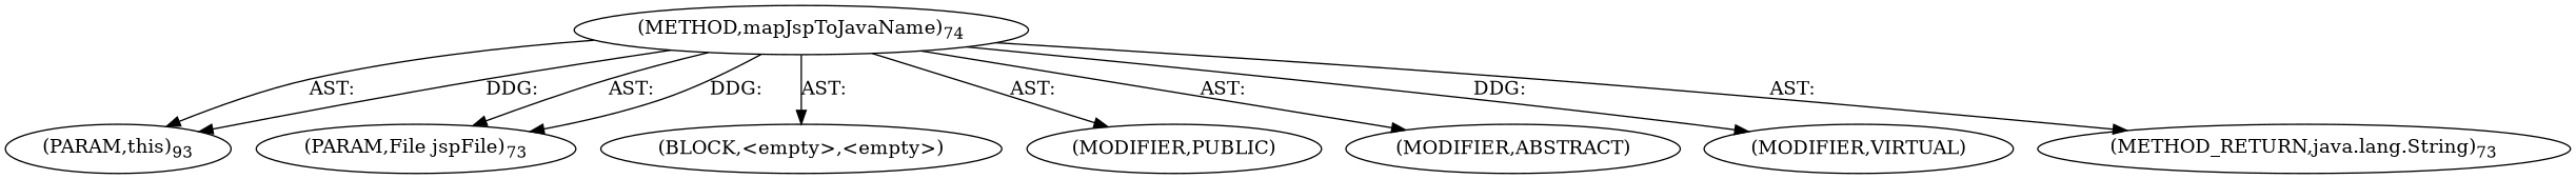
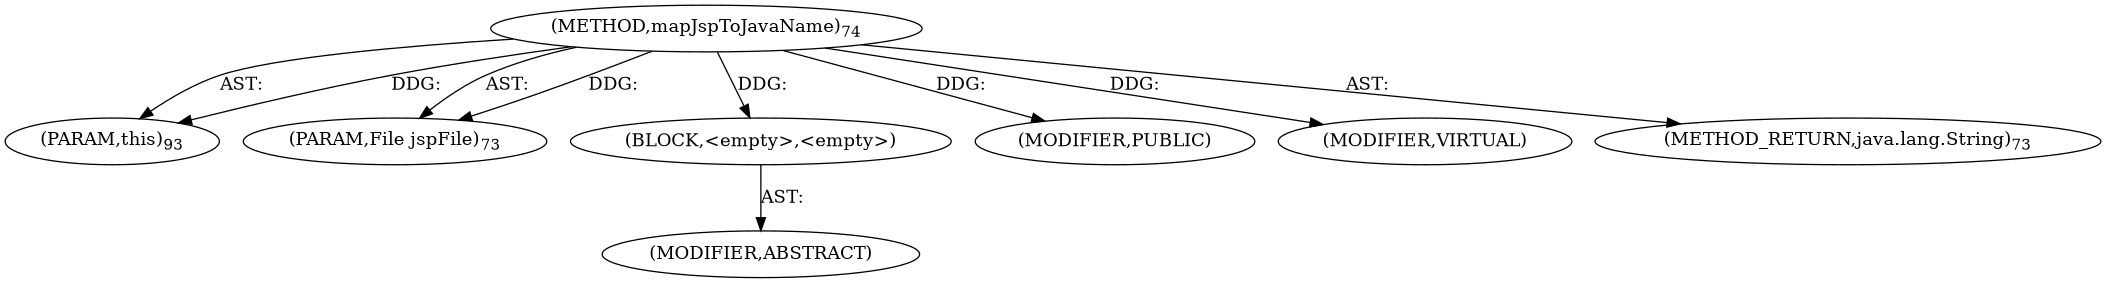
  digraph {
    n1 [label=<(METHOD,mapJspToJavaName)<SUB>74</SUB>>]
    n2 [label=<(PARAM,this)<SUB>93</SUB>>]
    n3 [label=<(PARAM,File jspFile)<SUB>73</SUB>>]
    n4 [label=<(BLOCK,&lt;empty&gt;,&lt;empty&gt;)>]
    n5 [label=<(MODIFIER,PUBLIC)>]
    n6 [label=<(MODIFIER,ABSTRACT)>]
    n7 [label=<(MODIFIER,VIRTUAL)>]
    n8 [label=<(METHOD_RETURN,java.lang.String)<SUB>73</SUB>>]
    n1 -> n2 [label="AST: "]
    n1 -> n2 [label="DDG: "]
    n1 -> n3 [label="AST: "]
    n1 -> n3 [label="DDG: "]
-   n1 -> n4 [label="AST: "]
-   n1 -> n5 [label="AST: "]
-   n1 -> n6 [label="AST: "]
+   n1 -> n4 [label="DDG: "]
+   n1 -> n5 [label="DDG: "]
+   n4 -> n6 [label="AST: "]
    n1 -> n7 [label="DDG: "]
    n1 -> n8 [label="AST: "]
  }
